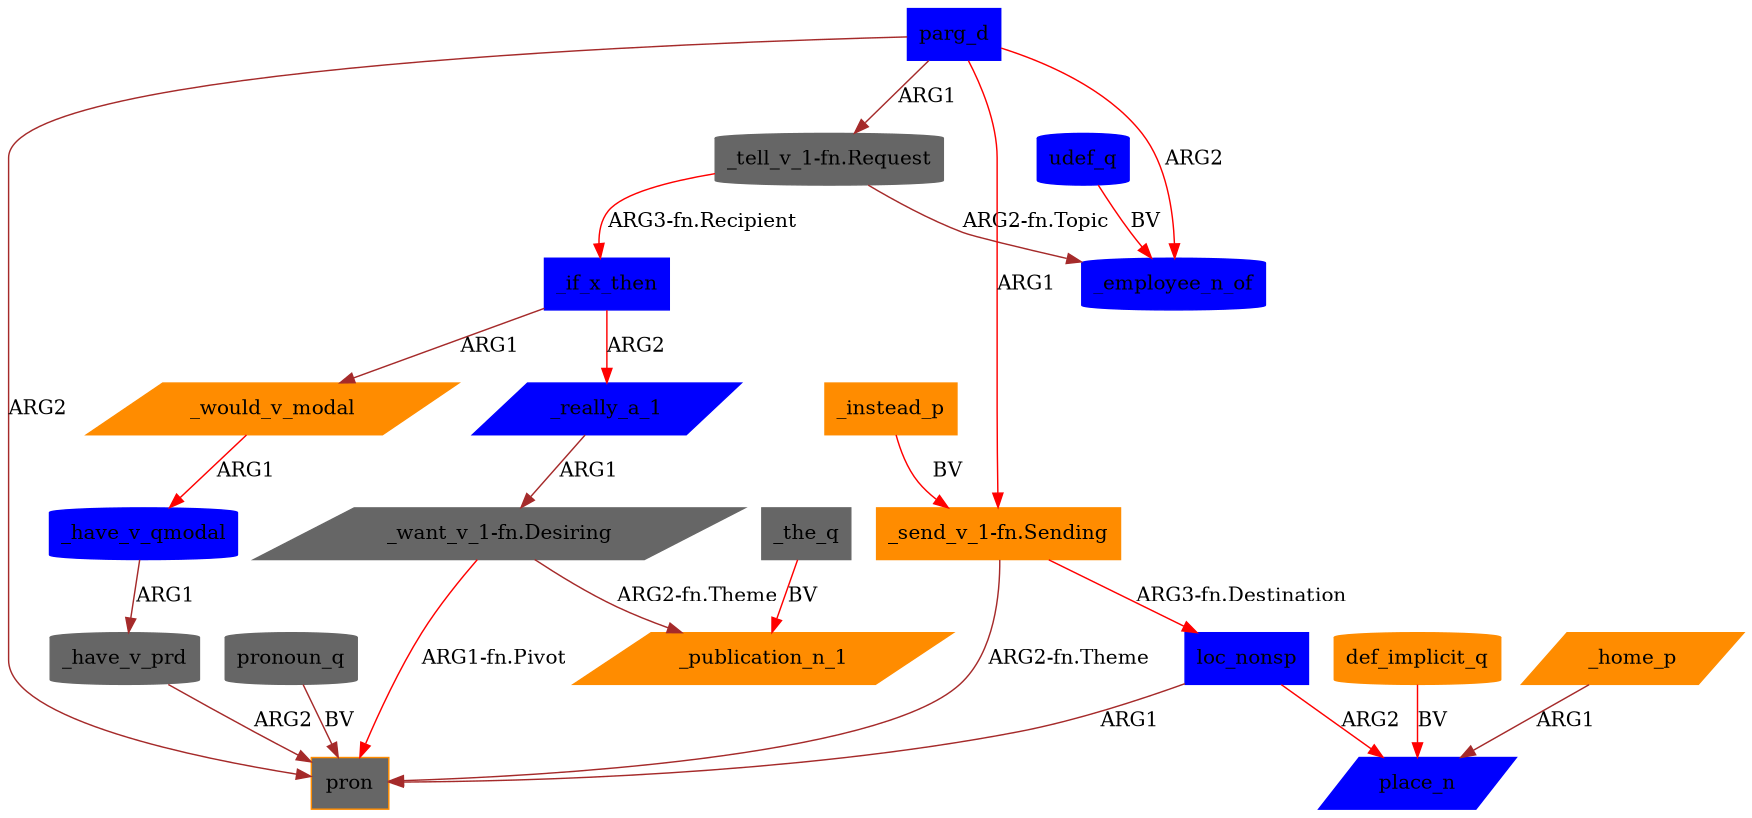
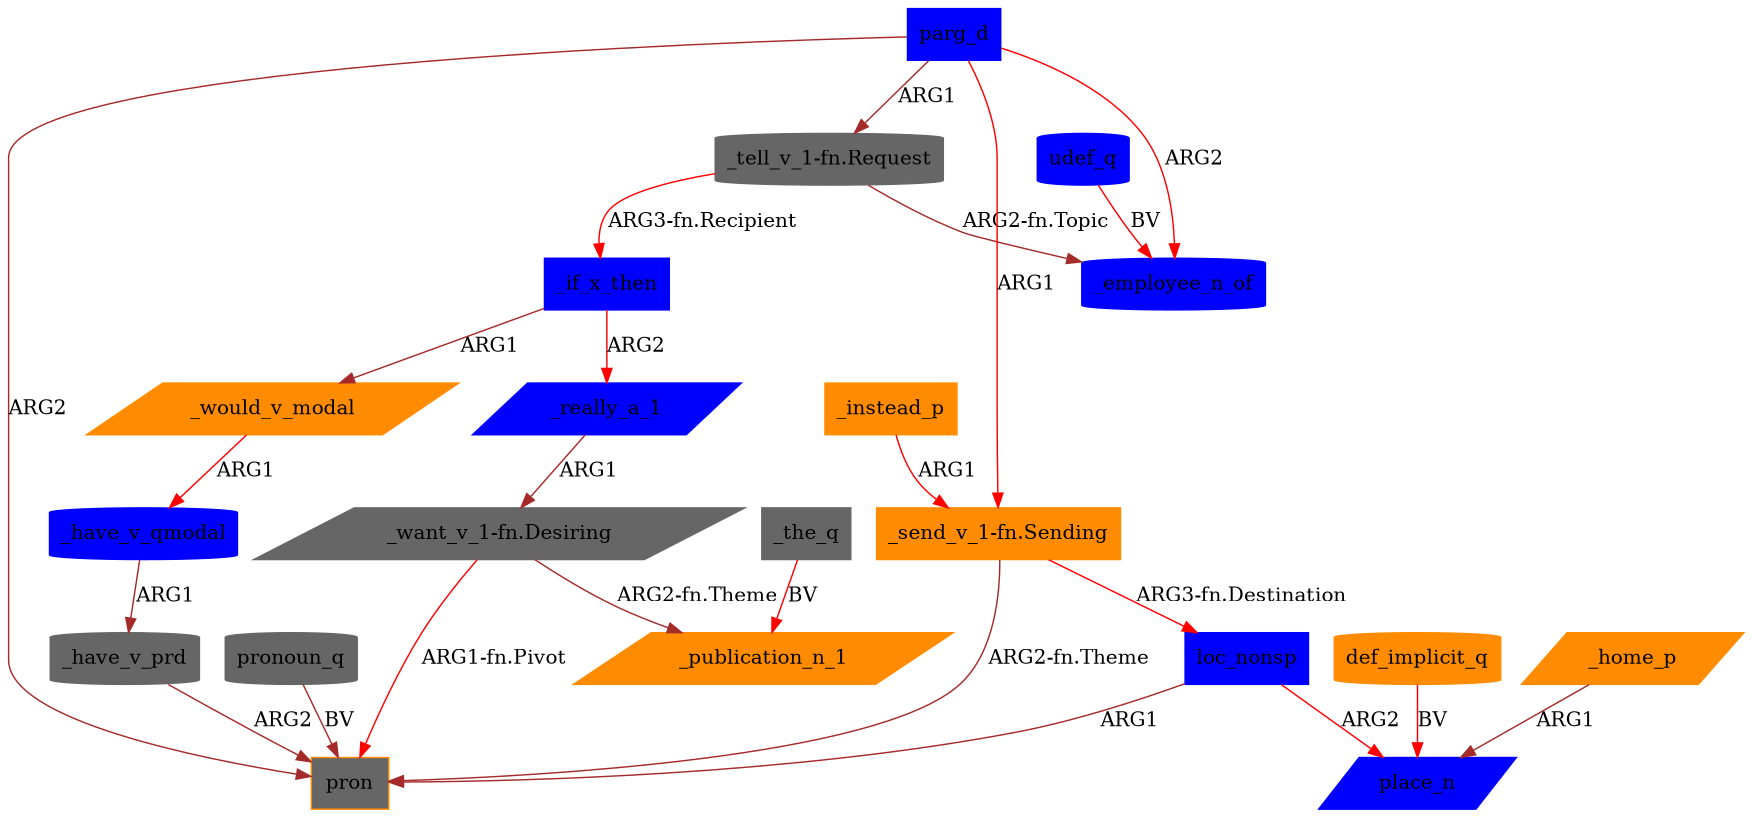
  digraph {
    node [color=blue shape=box style=filled]
    edge [color=red]
    "_send_v_1-fn.Sending" [color=darkorange]
    loc_nonsp
    pron [color=darkorange fillcolor=gray40]
    place_n [shape=parallelogram]
    "_want_v_1-fn.Desiring" [color=gray40 shape=parallelogram]
    _publication_n_1 [color=darkorange shape=parallelogram]
    _the_q [color=gray40]
    udef_q [shape=cylinder]
    _employee_n_of [shape=cylinder]
    "_tell_v_1-fn.Request" [color=gray40 shape=cylinder]
    _if_x_then
    _really_a_1 [shape=parallelogram]
    _would_v_modal [color=darkorange shape=parallelogram]
    _have_v_qmodal [shape=cylinder]
    def_implicit_q [color=darkorange shape=cylinder]
    _have_v_prd [color=gray40 shape=cylinder]
    parg_d
    pronoun_q [color=gray40 shape=cylinder]
    _home_p [color=darkorange shape=parallelogram]
    _instead_p [color=darkorange]
    "_send_v_1-fn.Sending" -> loc_nonsp [label="ARG3-fn.Destination"]
    "_send_v_1-fn.Sending" -> pron [color=brown label="ARG2-fn.Theme"]
    loc_nonsp -> pron [color=brown label=ARG1]
    loc_nonsp -> place_n [label=ARG2]
    "_want_v_1-fn.Desiring" -> pron [label="ARG1-fn.Pivot"]
    "_want_v_1-fn.Desiring" -> _publication_n_1 [color=brown label="ARG2-fn.Theme"]
    _the_q -> _publication_n_1 [label=BV]
    udef_q -> _employee_n_of [label=BV]
    "_tell_v_1-fn.Request" -> _employee_n_of [color=brown label="ARG2-fn.Topic"]
    "_tell_v_1-fn.Request" -> _if_x_then [label="ARG3-fn.Recipient"]
    _if_x_then -> _really_a_1 [label=ARG2]
    _if_x_then -> _would_v_modal [color=brown label=ARG1]
    _really_a_1 -> "_want_v_1-fn.Desiring" [color=brown label=ARG1]
    _would_v_modal -> _have_v_qmodal [label=ARG1]
    _have_v_qmodal -> _have_v_prd [color=brown label=ARG1]
    def_implicit_q -> place_n [label=BV]
    _have_v_prd -> pron [color=brown label=ARG2]
    parg_d -> "_send_v_1-fn.Sending" [label=ARG1]
    parg_d -> pron [color=brown label=ARG2]
    parg_d -> _employee_n_of [label=ARG2]
    parg_d -> "_tell_v_1-fn.Request" [color=brown label=ARG1]
    pronoun_q -> pron [color=brown label=BV]
    _home_p -> place_n [color=brown label=ARG1]
-   _instead_p -> "_send_v_1-fn.Sending" [label=BV]
+   _instead_p -> "_send_v_1-fn.Sending" [label=ARG1]
  }
